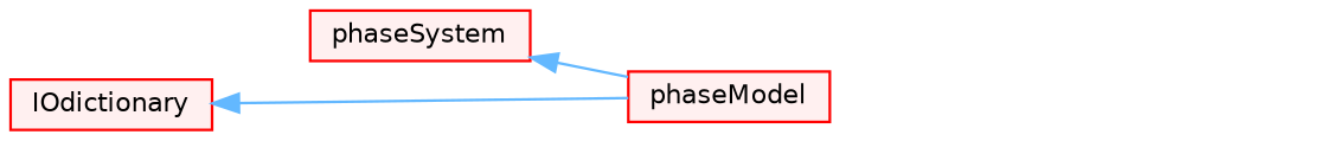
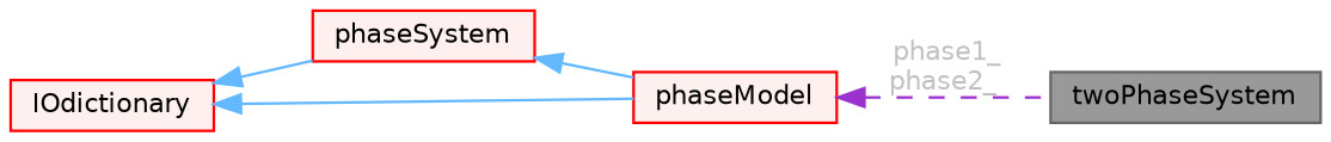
  digraph {
    rankdir=LR
    node [color=red fillcolor="#FFF0F0" fontname=Helvetica fontsize=10 shape=box style=filled]
    edge [color=steelblue1 dir=back fontname=Helvetica fontsize=10 labelfontname=Helvetica labelfontsize=10 style=solid]
+   n1 [color=gray40 fillcolor=grey60 fontcolor=black height=0.2 label=twoPhaseSystem width=0.4]
    n2 [height=0.2 label=phaseSystem width=0.4]
    n3 [height=0.2 label=phaseModel width=0.4]
    n4 [height=0.2 label=IOdictionary width=0.4]
    n2 -> n3
+   n3 -> n1 [color=darkorchid3 fontcolor=grey label=" phase1_\nphase2_" style=dashed]
+   n4 -> n2
    n4 -> n3
  }
